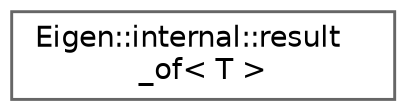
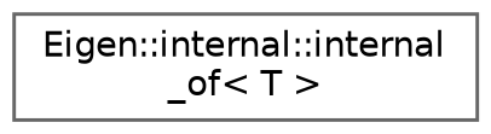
  digraph {
    rankdir=LR
-   n1 [color=grey40 fillcolor=white fontname=Helvetica fontsize=10 height=0.2 label="Eigen::internal::result\l_of\< T \>" shape=box style=filled width=0.4]
+   n1 [color=grey40 fillcolor=white fontname=Helvetica fontsize=10 height=0.2 label="Eigen::internal::internal\l_of\< T \>" shape=box style=filled width=0.4]
  }
